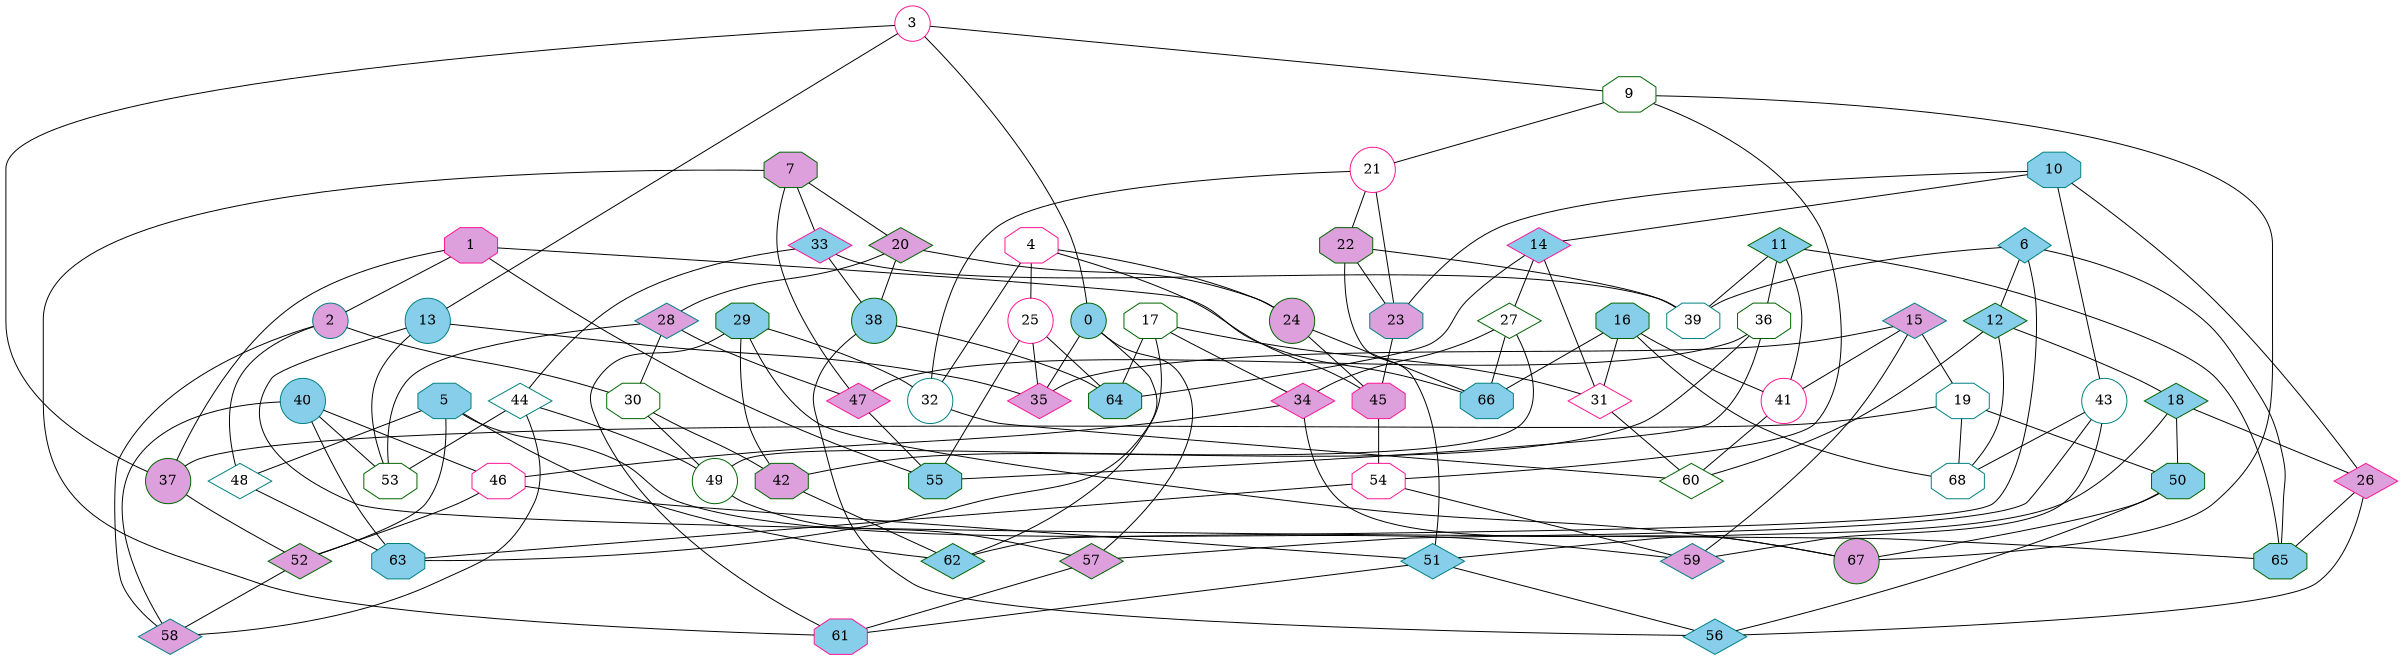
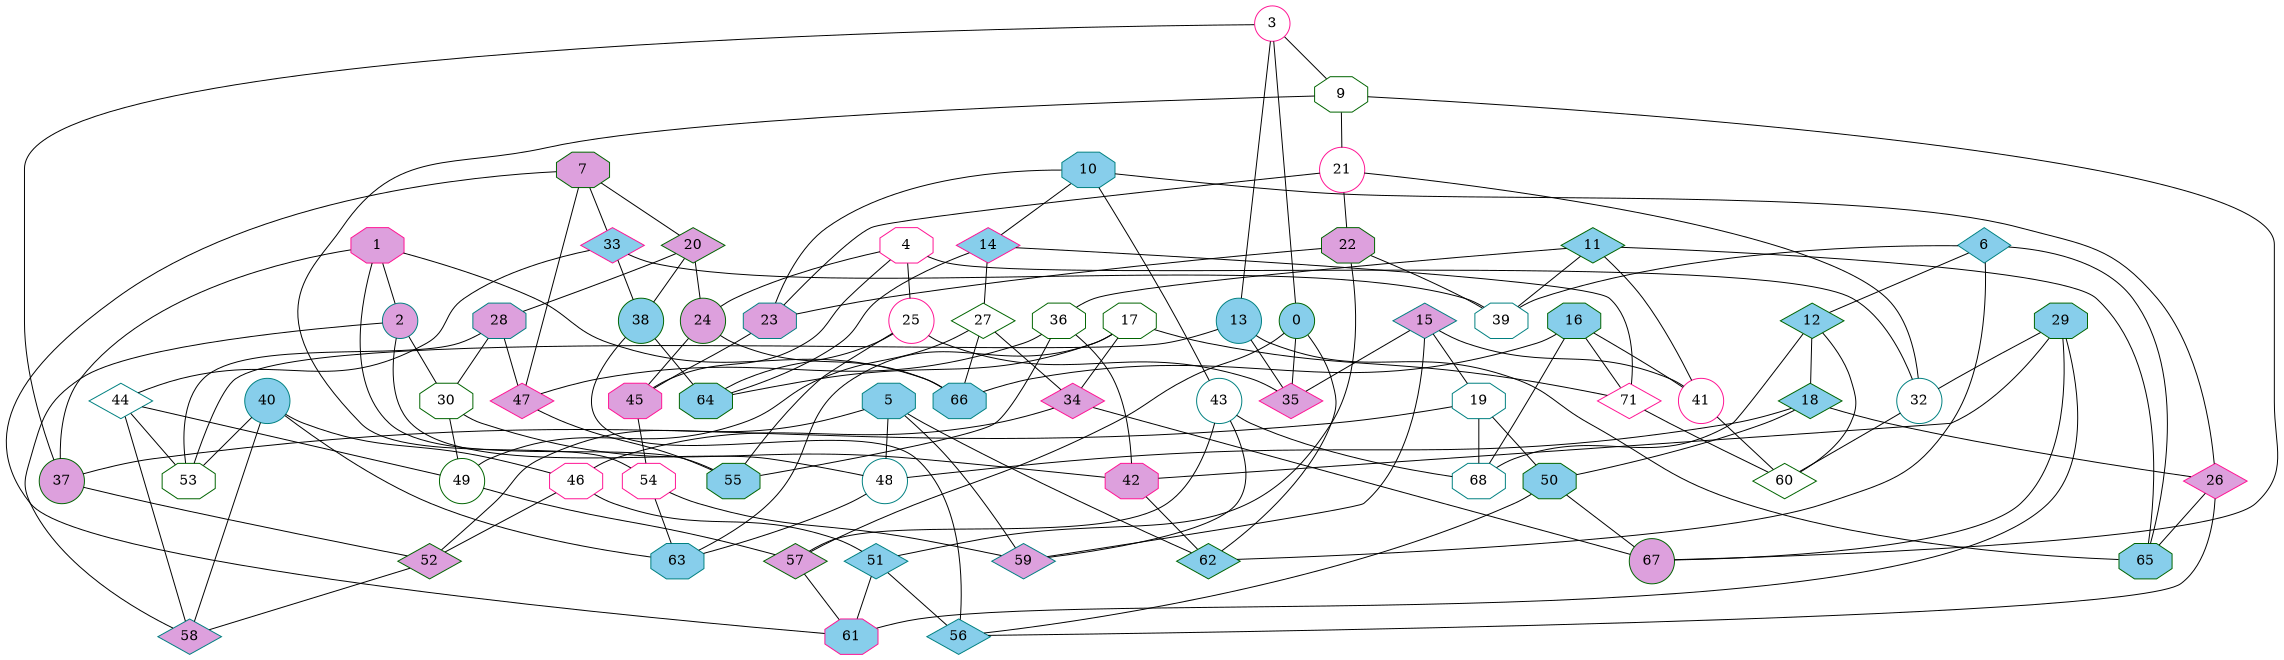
  graph {
    node [color=darkgreen fillcolor=skyblue shape=octagon style=filled]
    1 [color=deeppink fillcolor=plum]
    2 [color=teal fillcolor=plum shape=circle]
    37 [fillcolor=plum shape=circle]
    55
    66 [color=teal]
    30 [fillcolor=white]
-   48 [color=teal fillcolor=white shape=diamond]
+   48 [color=teal fillcolor=white shape=circle]
    58 [color=teal fillcolor=plum shape=diamond]
    52 [fillcolor=plum shape=diamond]
    49 [fillcolor=white shape=circle]
-   42 [fillcolor=plum]
+   42 [color=deeppink fillcolor=plum]
    63 [color=teal]
    3 [color=deeppink fillcolor=white shape=circle]
    n14 [label=0 shape=circle]
    9 [fillcolor=white]
    13 [color=teal shape=circle]
    62 [shape=diamond]
    35 [color=deeppink fillcolor=plum shape=diamond]
    57 [fillcolor=plum shape=diamond]
    21 [color=deeppink fillcolor=white shape=circle]
    54 [color=deeppink fillcolor=white]
    67 [fillcolor=plum shape=circle]
    65
    53 [fillcolor=white]
    4 [color=deeppink fillcolor=white]
    24 [fillcolor=plum shape=circle]
    25 [color=deeppink fillcolor=white shape=circle]
    32 [color=teal fillcolor=white shape=circle]
    45 [color=deeppink fillcolor=plum]
    64
    60 [fillcolor=white shape=diamond]
    5 [color=teal]
    59 [color=teal fillcolor=plum shape=diamond]
    6 [color=teal shape=diamond]
    12 [shape=diamond]
    39 [color=teal fillcolor=white]
    18 [shape=diamond]
    68 [color=teal fillcolor=white]
    7 [fillcolor=plum]
    20 [fillcolor=plum shape=diamond]
    33 [color=deeppink shape=diamond]
    47 [color=deeppink fillcolor=plum shape=diamond]
    61 [color=deeppink]
-   28 [color=teal fillcolor=plum shape=diamond]
+   28 [color=teal fillcolor=plum]
    38 [shape=circle]
    44 [color=teal fillcolor=white shape=diamond]
    23 [color=teal fillcolor=plum]
    22 [fillcolor=plum]
    10 [color=teal]
    14 [color=deeppink shape=diamond]
    26 [color=deeppink fillcolor=plum shape=diamond]
    43 [color=teal fillcolor=white shape=circle]
    27 [fillcolor=white shape=diamond]
-   31 [color=deeppink fillcolor=white shape=diamond]
+   31 [color=deeppink fillcolor=white shape=diamond label=71]
    56 [color=teal shape=diamond]
    11 [shape=diamond]
    36 [fillcolor=white]
    41 [color=deeppink fillcolor=white shape=circle]
    50
    34 [color=deeppink fillcolor=plum shape=diamond]
    15 [color=teal fillcolor=plum shape=diamond]
    19 [color=teal fillcolor=white]
    16
    17 [fillcolor=white]
    46 [color=deeppink fillcolor=white]
    51 [color=teal shape=diamond]
    29
    40 [color=teal shape=circle]
    1 -- 2
    1 -- 37
    1 -- 55
    1 -- 66
    2 -- 30
    2 -- 48
    2 -- 58
    37 -- 52
    30 -- 49
    30 -- 42
    48 -- 63
    52 -- 58
    49 -- 57
    42 -- 62
    3 -- 37
    3 -- n14
    3 -- 9
    3 -- 13
    n14 -- 62
    n14 -- 35
    n14 -- 57
    9 -- 21
    9 -- 54
    9 -- 67
    13 -- 35
    13 -- 65
    13 -- 53
    57 -- 61
    21 -- 32
    21 -- 23
    21 -- 22
    54 -- 63
    54 -- 59
    4 -- 24
    4 -- 25
    4 -- 32
    4 -- 45
    24 -- 66
    24 -- 45
    25 -- 55
    25 -- 35
    25 -- 64
    32 -- 60
    45 -- 54
    5 -- 48
    5 -- 52
    5 -- 62
    5 -- 59
    6 -- 62
    6 -- 65
    6 -- 12
    6 -- 39
    12 -- 60
    12 -- 18
    12 -- 68
-   18 -- 51
+   18 -- 48
    18 -- 26
    18 -- 50
    7 -- 20
    7 -- 33
    7 -- 47
    7 -- 61
    20 -- 24
    20 -- 28
    20 -- 38
    33 -- 39
    33 -- 38
    33 -- 44
    47 -- 55
    28 -- 30
    28 -- 53
    28 -- 47
    38 -- 64
    38 -- 56
    44 -- 58
    44 -- 49
    44 -- 53
    23 -- 45
    22 -- 39
    22 -- 23
    22 -- 51
    10 -- 23
    10 -- 14
    10 -- 26
    10 -- 43
    14 -- 64
    14 -- 27
    14 -- 31
    26 -- 65
    26 -- 56
    43 -- 57
    43 -- 59
    43 -- 68
    27 -- 66
    27 -- 49
    27 -- 34
    31 -- 60
    11 -- 65
    11 -- 39
    11 -- 36
    11 -- 41
    36 -- 55
    36 -- 42
    36 -- 47
    41 -- 60
    50 -- 67
    50 -- 56
    34 -- 67
    34 -- 46
    15 -- 35
    15 -- 59
    15 -- 41
    15 -- 19
    19 -- 37
    19 -- 68
    19 -- 50
    16 -- 66
    16 -- 68
    16 -- 31
    16 -- 41
    17 -- 63
    17 -- 64
    17 -- 31
    17 -- 34
    46 -- 52
    46 -- 51
    51 -- 61
    51 -- 56
    29 -- 42
    29 -- 67
    29 -- 32
    29 -- 61
    40 -- 58
    40 -- 63
    40 -- 53
    40 -- 46
  }
